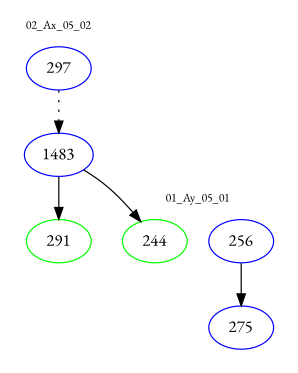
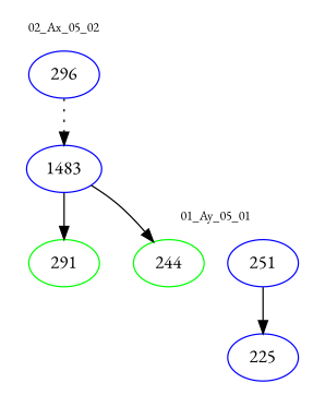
  digraph {
    fontname="EB Garamond"
    node [color=blue fontname="EB Garamond"]
    edge [color=black fontname="EB Garamond" style=solid]
-   n1 [label=297]
+   n1 [label=296]
    n2 [color=green label=291]
    n3 [label=1483]
-   n4 [label=256]
+   n4 [label=251]
    n5 [color=green label=244]
-   n6 [label=275]
+   n6 [label=225]
    subgraph cluster_1 {
      color=white
      fontsize=10
      label="02_Ax_05_02"
      n1
      n2
      n3
    }
    subgraph cluster_2 {
      color=white
      fontsize=10
      label="01_Ay_05_01"
      n4
      n5
      n6
    }
    n1 -> n3 [style=dotted]
    n3 -> n2
    n3 -> n5
    n4 -> n6
  }
